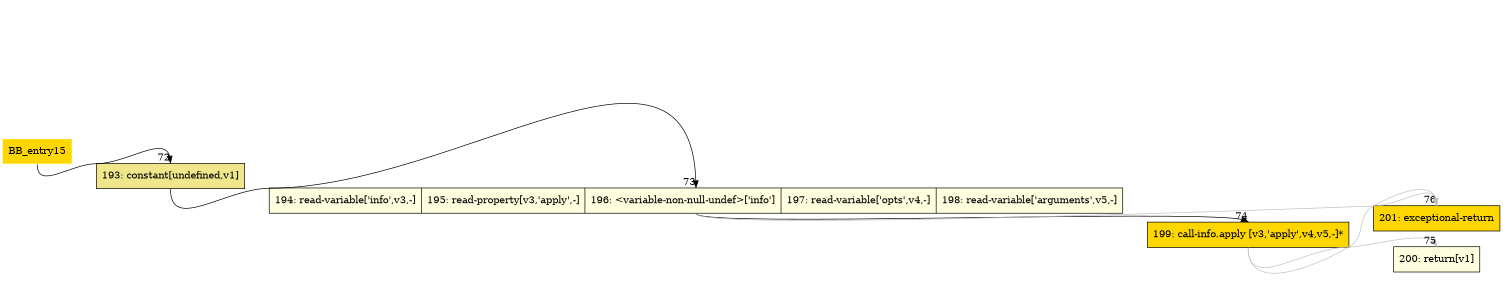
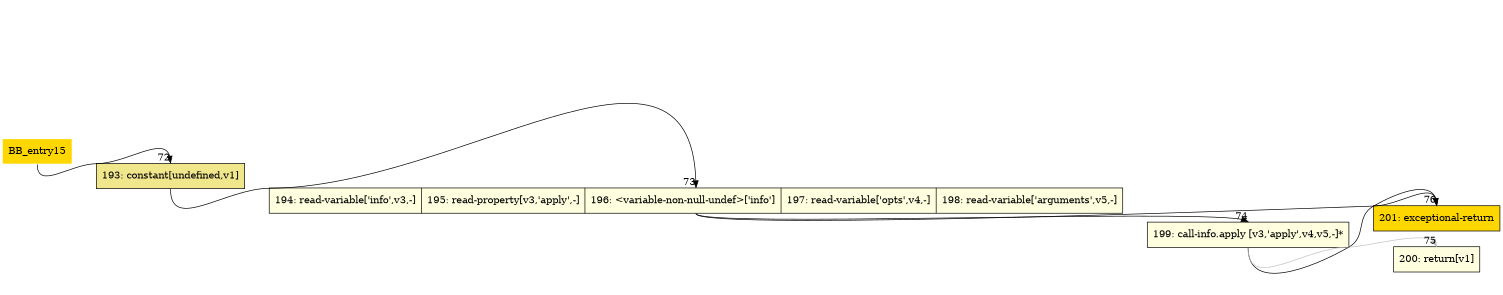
  digraph {
    rankdir=LR
    node [fillcolor=lightyellow shape=record style=filled]
    edge [headport=n style=solid tailport=s]
    n1 [fillcolor=gold label=BB_entry15 shape=none]
    n2 [fillcolor=khaki label="{193: constant[undefined,v1]}"]
    n3 [label="{194: read-variable['info',v3,-]|195: read-property[v3,'apply',-]|196: \<variable-non-null-undef\>['info']|197: read-variable['opts',v4,-]|198: read-variable['arguments',v5,-]}"]
-   n4 [fillcolor=gold label="{199: call-info.apply [v3,'apply',v4,v5,-]*}"]
+   n4 [label="{199: call-info.apply [v3,'apply',v4,v5,-]*}"]
    n5 [fillcolor=gold label="{201: exceptional-return}"]
    n6 [label="{200: return[v1]}"]
    n1 -> n2 [headlabel="    72"]
    n2 -> n3 [headlabel="      73"]
    n3 -> n4 [headlabel="      74"]
-   n3 -> n5 [color=gray headlabel="      76"]
-   n4 -> n5 [color=gray]
+   n3 -> n5 [color=black headlabel="      76"]
+   n4 -> n5 [color=black]
    n4 -> n6 [color=gray headlabel="      75"]
  }
